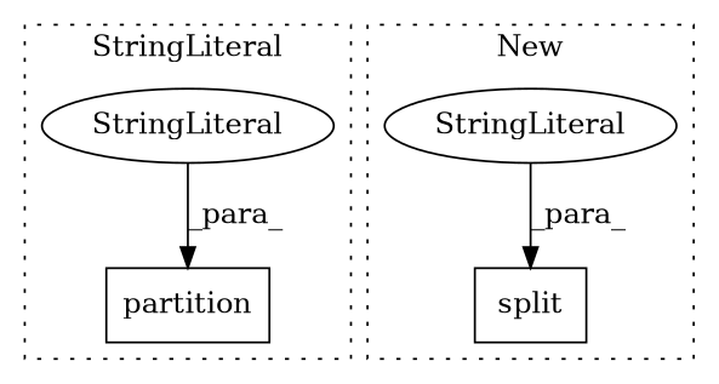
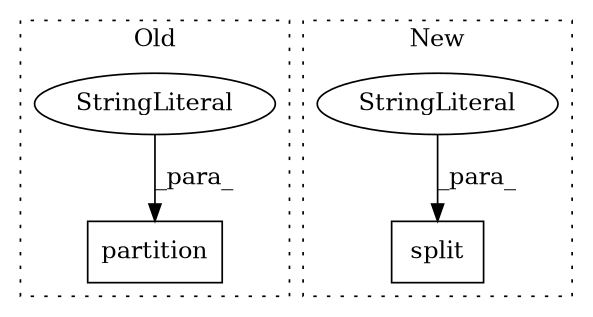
  digraph {
    node [a=32 shape=box]
    n1 [l="10,1" label=partition s="25115,25128"]
    n2 [a=45 l=3 label=StringLiteral s=25125 shape=ellipse]
    n3 [l="6,1" label=split s="24909,24920"]
    n4 [a=45 l=5 label=StringLiteral s=24915 shape=ellipse]
    subgraph cluster_1 {
-     label=StringLiteral
+     label=Old
      style=dotted
      n1
      n2
    }
    subgraph cluster_2 {
      label=New
      style=dotted
      n3
      n4
    }
    n2 -> n1 [label=_para_]
    n4 -> n3 [label=_para_]
  }
